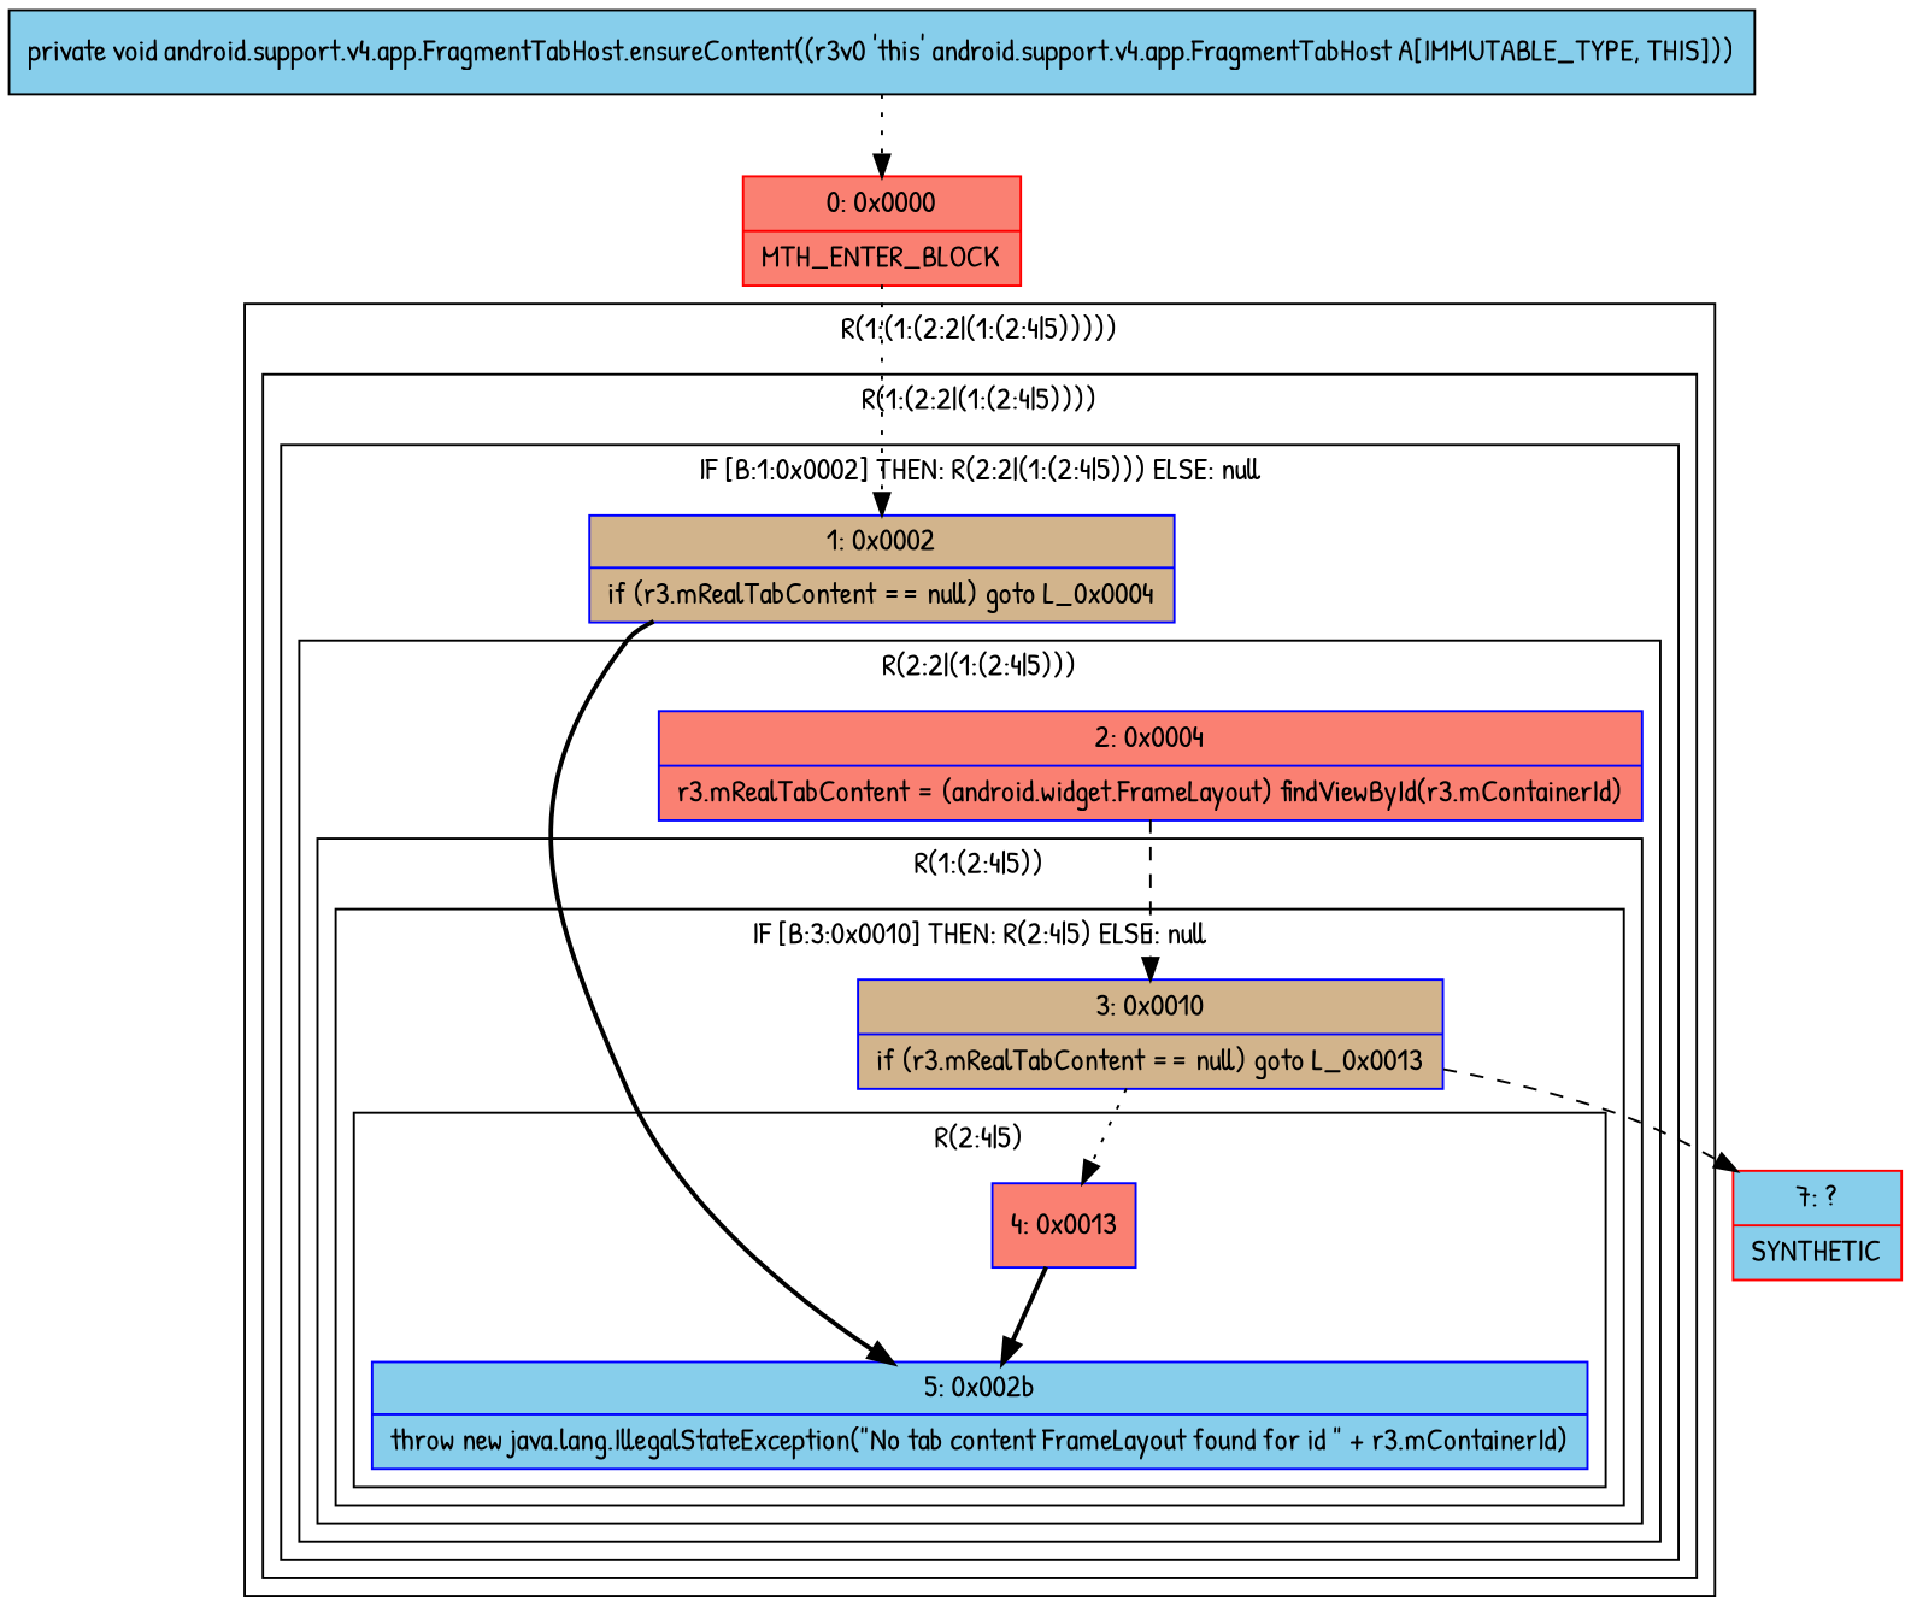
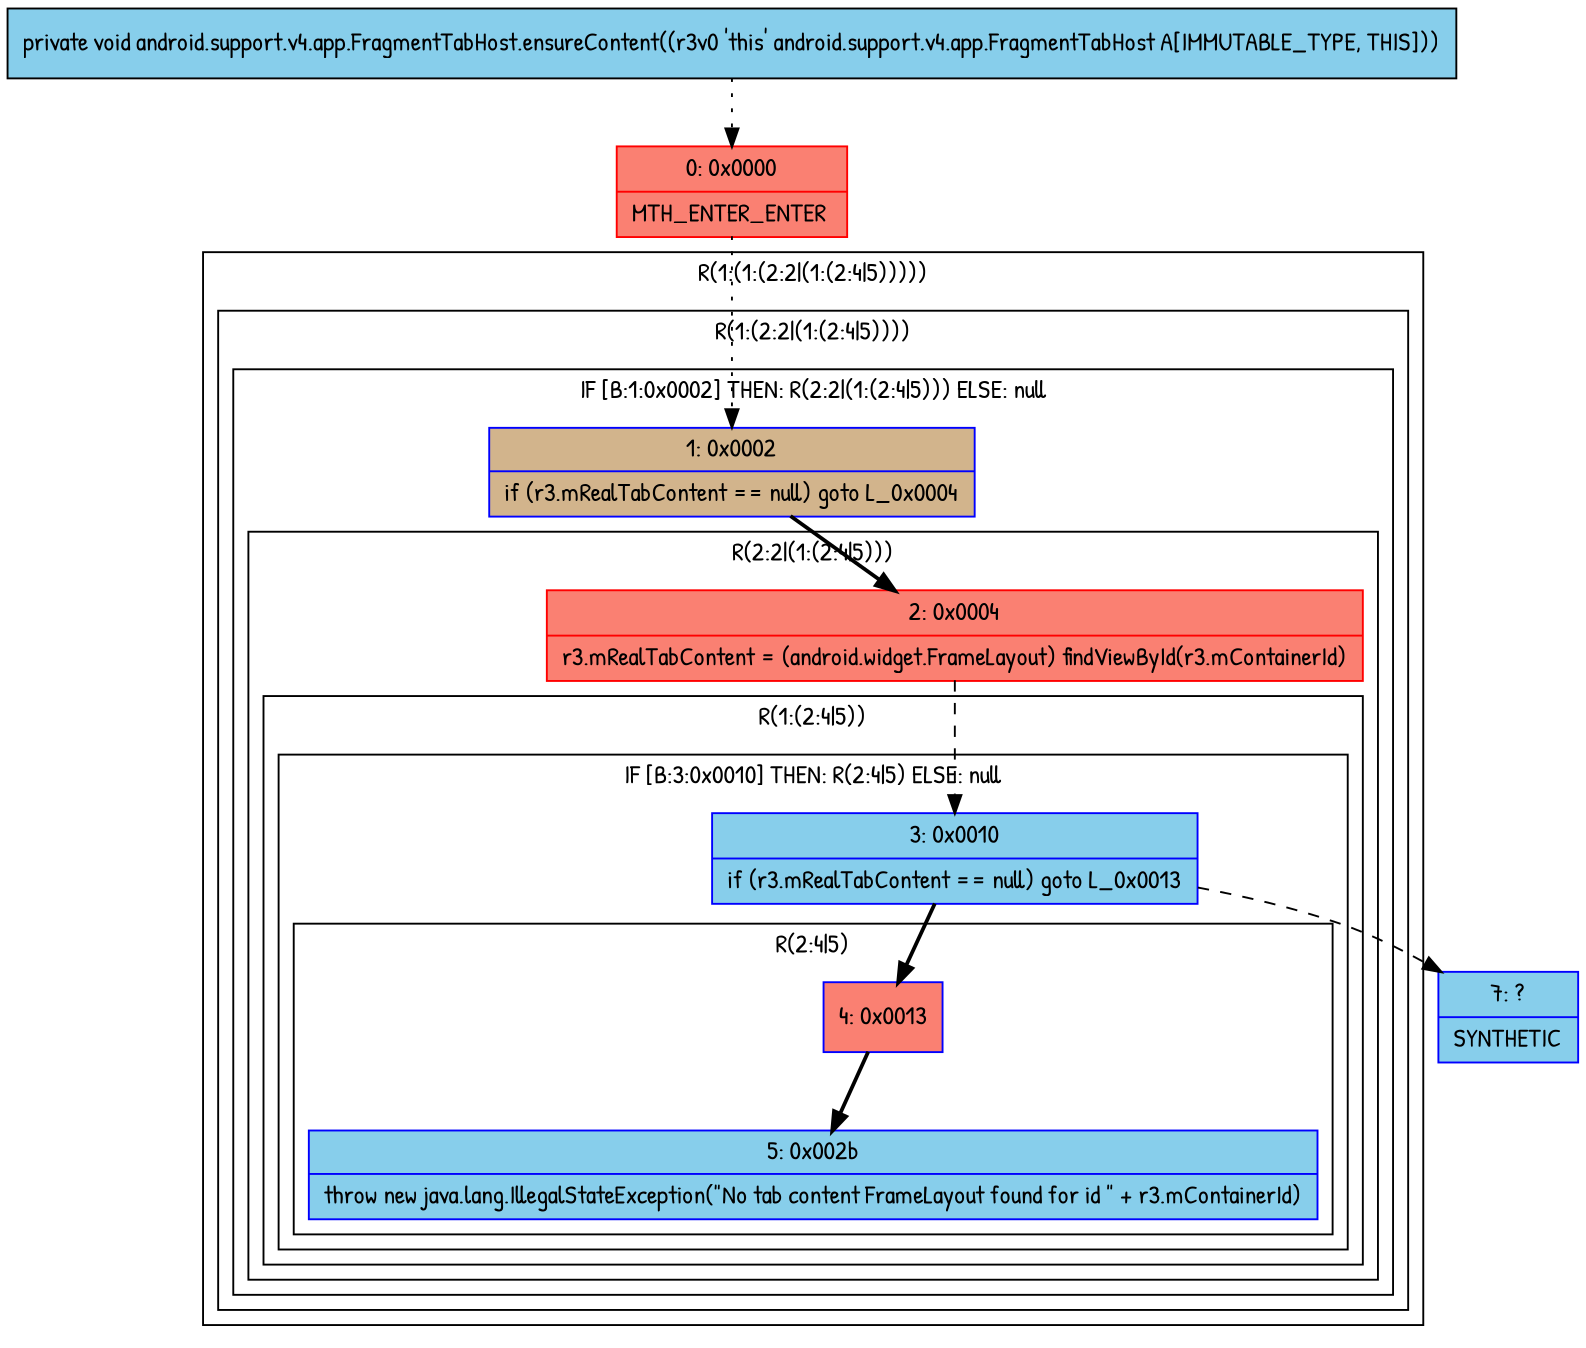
  digraph {
    fontname="Patrick Hand"
    node [color=blue fillcolor=salmon fontname="Patrick Hand" shape=record style=filled]
    edge [fontname="Patrick Hand" style=bold]
    n1 [label="{4\:\ 0x0013}"]
    n2 [fillcolor=skyblue label="{5\:\ 0x002b|throw new java.lang.IllegalStateException(\"No tab content FrameLayout found for id \" + r3.mContainerId)\l}"]
-   n3 [fillcolor=tan label="{3\:\ 0x0010|if (r3.mRealTabContent == null) goto L_0x0013\l}"]
-   n4 [label="{2\:\ 0x0004|r3.mRealTabContent = (android.widget.FrameLayout) findViewById(r3.mContainerId)\l}"]
+   n3 [fillcolor=skyblue label="{3\:\ 0x0010|if (r3.mRealTabContent == null) goto L_0x0013\l}"]
+   n4 [color=red label="{2\:\ 0x0004|r3.mRealTabContent = (android.widget.FrameLayout) findViewById(r3.mContainerId)\l}"]
    n5 [fillcolor=tan label="{1\:\ 0x0002|if (r3.mRealTabContent == null) goto L_0x0004\l}"]
-   n6 [color=red fillcolor=skyblue label="{7\:\ ?|SYNTHETIC\l}"]
-   n7 [color=red label="{0\:\ 0x0000|MTH_ENTER_BLOCK\l}"]
+   n6 [fillcolor=skyblue label="{7\:\ ?|SYNTHETIC\l}"]
+   n7 [color=red label="{0\:\ 0x0000|MTH_ENTER_ENTER\l}"]
    n8 [fillcolor=skyblue label="{private void android.support.v4.app.FragmentTabHost.ensureContent((r3v0 'this' android.support.v4.app.FragmentTabHost A[IMMUTABLE_TYPE, THIS])) }" color=""]
    subgraph cluster_1 {
      label="R(1:(1:(2:2|(1:(2:4|5)))))"
      subgraph cluster_2 {
        label="R(1:(2:2|(1:(2:4|5))))"
        subgraph cluster_3 {
          label="IF [B:1:0x0002] THEN: R(2:2|(1:(2:4|5))) ELSE: null"
          n5
          subgraph cluster_4 {
            label="R(2:2|(1:(2:4|5)))"
            n4
            subgraph cluster_5 {
              label="R(1:(2:4|5))"
              subgraph cluster_6 {
                label="IF [B:3:0x0010] THEN: R(2:4|5) ELSE: null"
                n3
                subgraph cluster_7 {
                  label="R(2:4|5)"
                  n1
                  n2
                }
              }
            }
          }
        }
      }
    }
    n1 -> n2
-   n3 -> n1 [style=dotted]
+   n3 -> n1
    n3 -> n6 [style=dashed]
    n4 -> n3 [style=dashed]
-   n5 -> n2
+   n5 -> n4
    n7 -> n5 [style=dotted]
    n8 -> n7 [style=dotted]
  }
